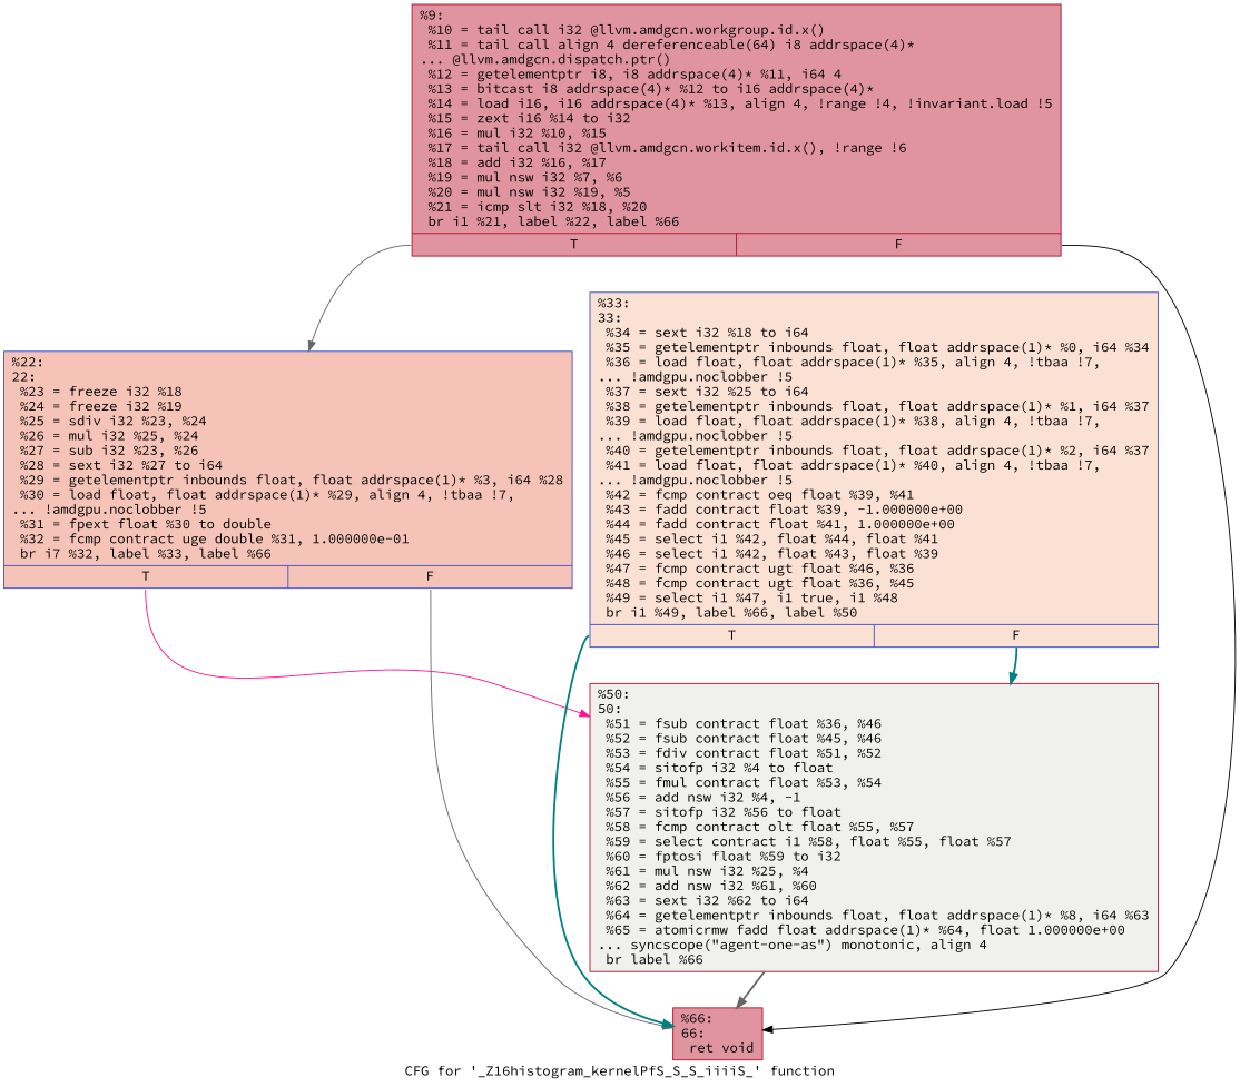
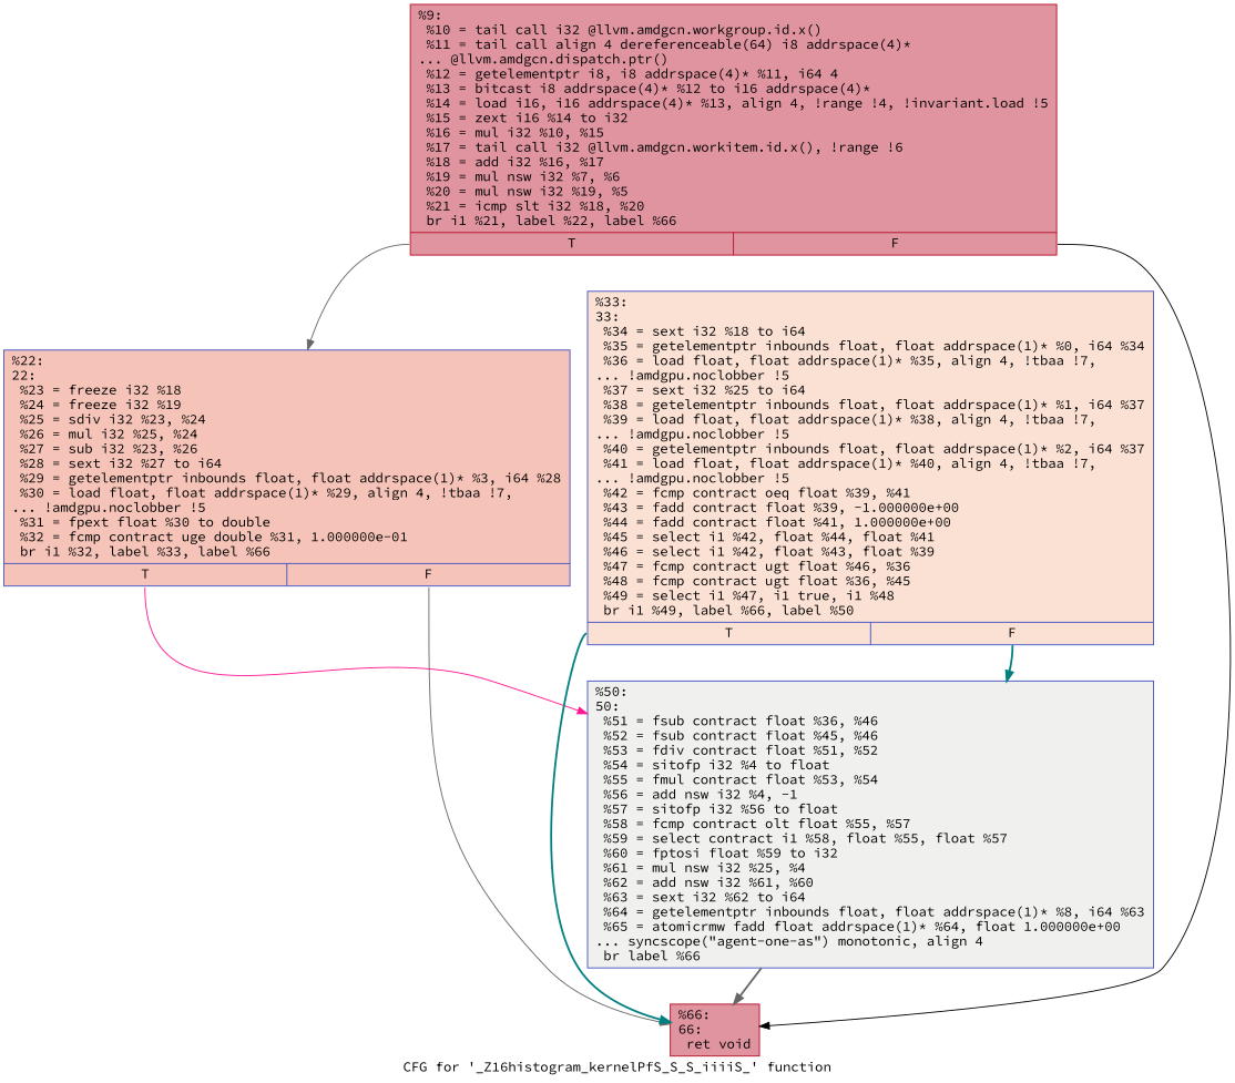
  digraph {
    fontname="Source Code Pro"
    label="CFG for '_Z16histogram_kernelPfS_S_S_iiiiS_' function"
    node [color="#3d50c3ff" fillcolor="#b70d2870" fontname="Source Code Pro" shape=record style=filled]
    edge [color=gray40 fontname="Source Code Pro" style=solid tailport=s0]
    n1 [color="#b70d28ff" label="{%9:\l  %10 = tail call i32 @llvm.amdgcn.workgroup.id.x()\l  %11 = tail call align 4 dereferenceable(64) i8 addrspace(4)*\l... @llvm.amdgcn.dispatch.ptr()\l  %12 = getelementptr i8, i8 addrspace(4)* %11, i64 4\l  %13 = bitcast i8 addrspace(4)* %12 to i16 addrspace(4)*\l  %14 = load i16, i16 addrspace(4)* %13, align 4, !range !4, !invariant.load !5\l  %15 = zext i16 %14 to i32\l  %16 = mul i32 %10, %15\l  %17 = tail call i32 @llvm.amdgcn.workitem.id.x(), !range !6\l  %18 = add i32 %16, %17\l  %19 = mul nsw i32 %7, %6\l  %20 = mul nsw i32 %19, %5\l  %21 = icmp slt i32 %18, %20\l  br i1 %21, label %22, label %66\l|{<s0>T|<s1>F}}"]
-   n2 [fillcolor="#e8765c70" label="{%22:\l22:                                               \l  %23 = freeze i32 %18\l  %24 = freeze i32 %19\l  %25 = sdiv i32 %23, %24\l  %26 = mul i32 %25, %24\l  %27 = sub i32 %23, %26\l  %28 = sext i32 %27 to i64\l  %29 = getelementptr inbounds float, float addrspace(1)* %3, i64 %28\l  %30 = load float, float addrspace(1)* %29, align 4, !tbaa !7,\l... !amdgpu.noclobber !5\l  %31 = fpext float %30 to double\l  %32 = fcmp contract uge double %31, 1.000000e-01\l  br i7 %32, label %33, label %66\l|{<s0>T|<s1>F}}"]
+   n2 [fillcolor="#e8765c70" label="{%22:\l22:                                               \l  %23 = freeze i32 %18\l  %24 = freeze i32 %19\l  %25 = sdiv i32 %23, %24\l  %26 = mul i32 %25, %24\l  %27 = sub i32 %23, %26\l  %28 = sext i32 %27 to i64\l  %29 = getelementptr inbounds float, float addrspace(1)* %3, i64 %28\l  %30 = load float, float addrspace(1)* %29, align 4, !tbaa !7,\l... !amdgpu.noclobber !5\l  %31 = fpext float %30 to double\l  %32 = fcmp contract uge double %31, 1.000000e-01\l  br i1 %32, label %33, label %66\l|{<s0>T|<s1>F}}"]
    n3 [color="#b70d28ff" label="{%66:\l66:                                               \l  ret void\l}"]
-   n4 [color="#b70d28ff" fillcolor="#dedcdb70" label="{%50:\l50:                                               \l  %51 = fsub contract float %36, %46\l  %52 = fsub contract float %45, %46\l  %53 = fdiv contract float %51, %52\l  %54 = sitofp i32 %4 to float\l  %55 = fmul contract float %53, %54\l  %56 = add nsw i32 %4, -1\l  %57 = sitofp i32 %56 to float\l  %58 = fcmp contract olt float %55, %57\l  %59 = select contract i1 %58, float %55, float %57\l  %60 = fptosi float %59 to i32\l  %61 = mul nsw i32 %25, %4\l  %62 = add nsw i32 %61, %60\l  %63 = sext i32 %62 to i64\l  %64 = getelementptr inbounds float, float addrspace(1)* %8, i64 %63\l  %65 = atomicrmw fadd float addrspace(1)* %64, float 1.000000e+00\l... syncscope(\"agent-one-as\") monotonic, align 4\l  br label %66\l}"]
+   n4 [fillcolor="#dedcdb70" label="{%50:\l50:                                               \l  %51 = fsub contract float %36, %46\l  %52 = fsub contract float %45, %46\l  %53 = fdiv contract float %51, %52\l  %54 = sitofp i32 %4 to float\l  %55 = fmul contract float %53, %54\l  %56 = add nsw i32 %4, -1\l  %57 = sitofp i32 %56 to float\l  %58 = fcmp contract olt float %55, %57\l  %59 = select contract i1 %58, float %55, float %57\l  %60 = fptosi float %59 to i32\l  %61 = mul nsw i32 %25, %4\l  %62 = add nsw i32 %61, %60\l  %63 = sext i32 %62 to i64\l  %64 = getelementptr inbounds float, float addrspace(1)* %8, i64 %63\l  %65 = atomicrmw fadd float addrspace(1)* %64, float 1.000000e+00\l... syncscope(\"agent-one-as\") monotonic, align 4\l  br label %66\l}"]
    n5 [fillcolor="#f7b99e70" label="{%33:\l33:                                               \l  %34 = sext i32 %18 to i64\l  %35 = getelementptr inbounds float, float addrspace(1)* %0, i64 %34\l  %36 = load float, float addrspace(1)* %35, align 4, !tbaa !7,\l... !amdgpu.noclobber !5\l  %37 = sext i32 %25 to i64\l  %38 = getelementptr inbounds float, float addrspace(1)* %1, i64 %37\l  %39 = load float, float addrspace(1)* %38, align 4, !tbaa !7,\l... !amdgpu.noclobber !5\l  %40 = getelementptr inbounds float, float addrspace(1)* %2, i64 %37\l  %41 = load float, float addrspace(1)* %40, align 4, !tbaa !7,\l... !amdgpu.noclobber !5\l  %42 = fcmp contract oeq float %39, %41\l  %43 = fadd contract float %39, -1.000000e+00\l  %44 = fadd contract float %41, 1.000000e+00\l  %45 = select i1 %42, float %44, float %41\l  %46 = select i1 %42, float %43, float %39\l  %47 = fcmp contract ugt float %46, %36\l  %48 = fcmp contract ugt float %36, %45\l  %49 = select i1 %47, i1 true, i1 %48\l  br i1 %49, label %66, label %50\l|{<s0>T|<s1>F}}"]
    n1 -> n2
    n1 -> n3 [color=black tailport=s1]
    n2 -> n3 [tailport=s1]
    n2 -> n4 [color=deeppink]
    n4 -> n3 [style=bold]
    n5 -> n3 [color=teal style=bold]
    n5 -> n4 [color=teal style=bold tailport=s1]
  }
